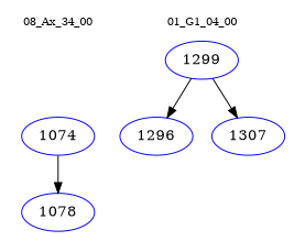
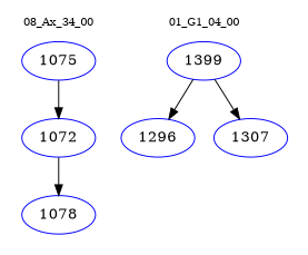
  digraph {
    node [color=blue]
    edge [color=black]
-   n2 [label=1074]
+   n1 [label=1075]
+   n2 [label=1072]
    n3 [label=1078]
-   n4 [label=1299]
+   n4 [label=1399]
    n5 [label=1296]
    n6 [label=1307]
    subgraph cluster_1 {
      color=white
      fontsize=10
      label="08_Ax_34_00"
+     n1
      n2
      n3
    }
    subgraph cluster_2 {
      color=white
      fontsize=10
      label="01_G1_04_00"
      n4
      n5
      n6
    }
+   n1 -> n2
    n2 -> n3
    n4 -> n5
    n4 -> n6
  }
